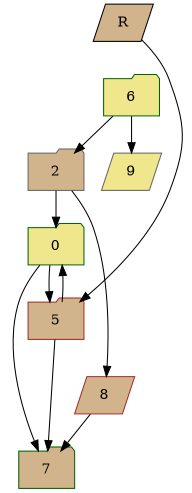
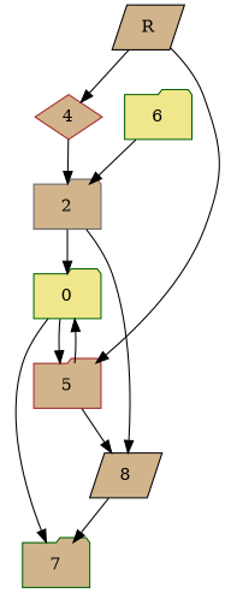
  digraph {
    node [color=darkgreen fillcolor=tan shape=folder style=filled]
    n1 [fillcolor=khaki label=0]
    5 [color=brown]
    7
    2 [color=gray40]
-   8 [color=brown shape=parallelogram]
+   8 [color=black shape=parallelogram]
+   4 [color=brown shape=diamond]
    6 [fillcolor=khaki]
-   9 [color=gray40 fillcolor=khaki shape=parallelogram]
    R [color=black shape=parallelogram]
    n1 -> 5
    n1 -> 7
    5 -> n1
-   5 -> 7
+   5 -> 8
    2 -> n1
    2 -> 8
    8 -> 7
+   4 -> 2
    6 -> 2
-   6 -> 9
    R -> 5
+   R -> 4
  }
